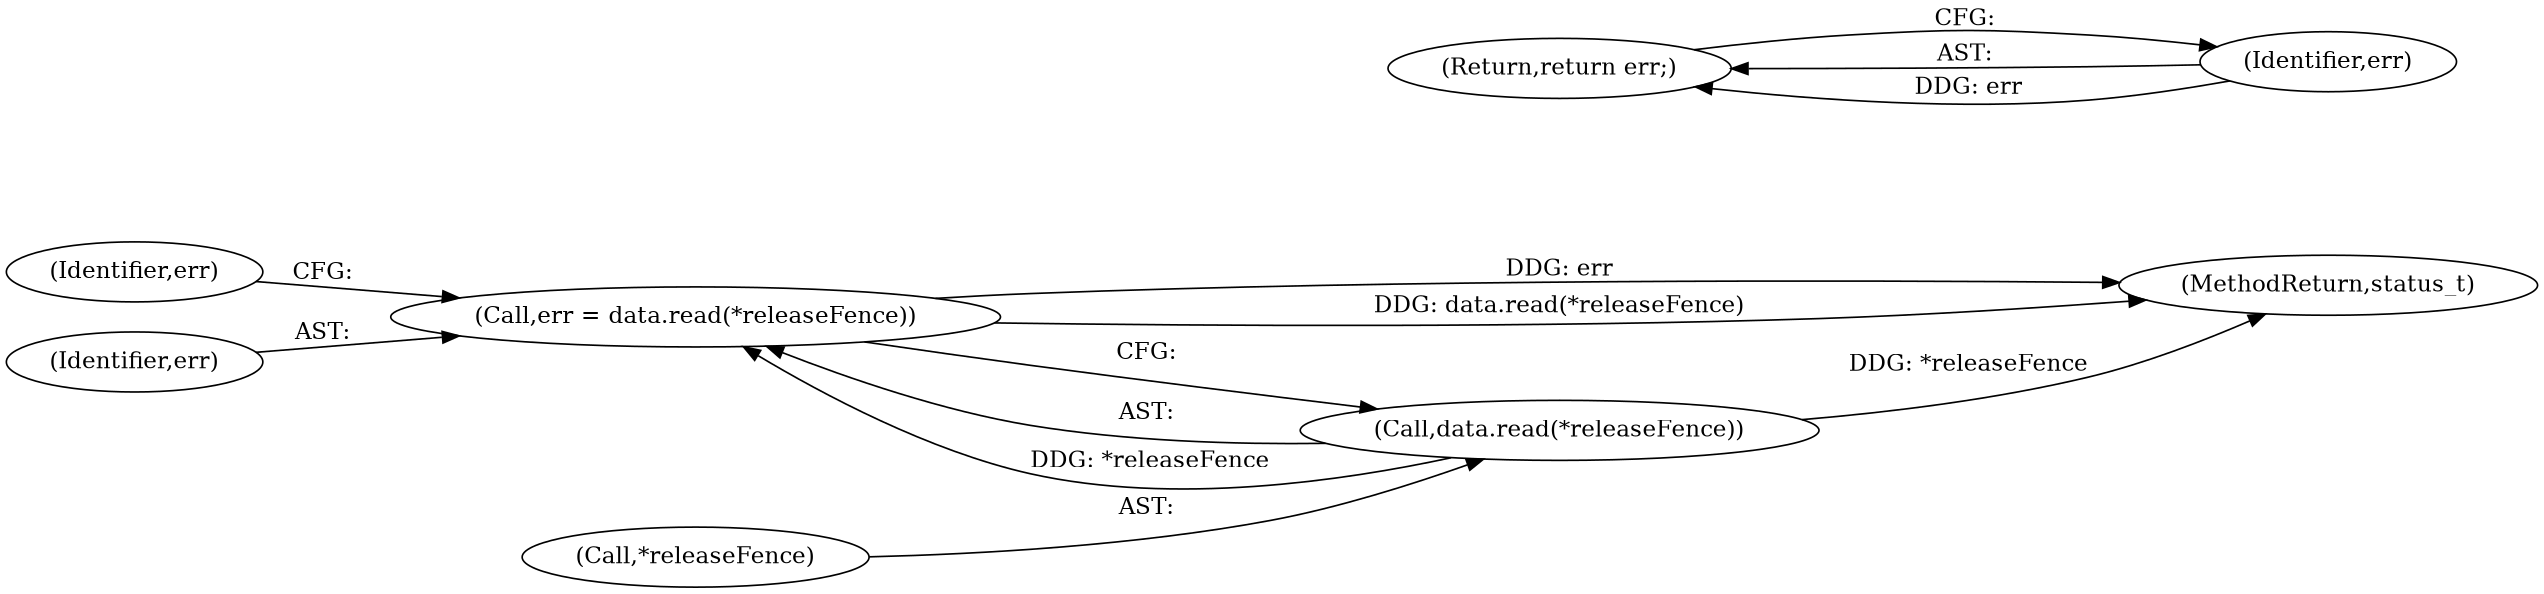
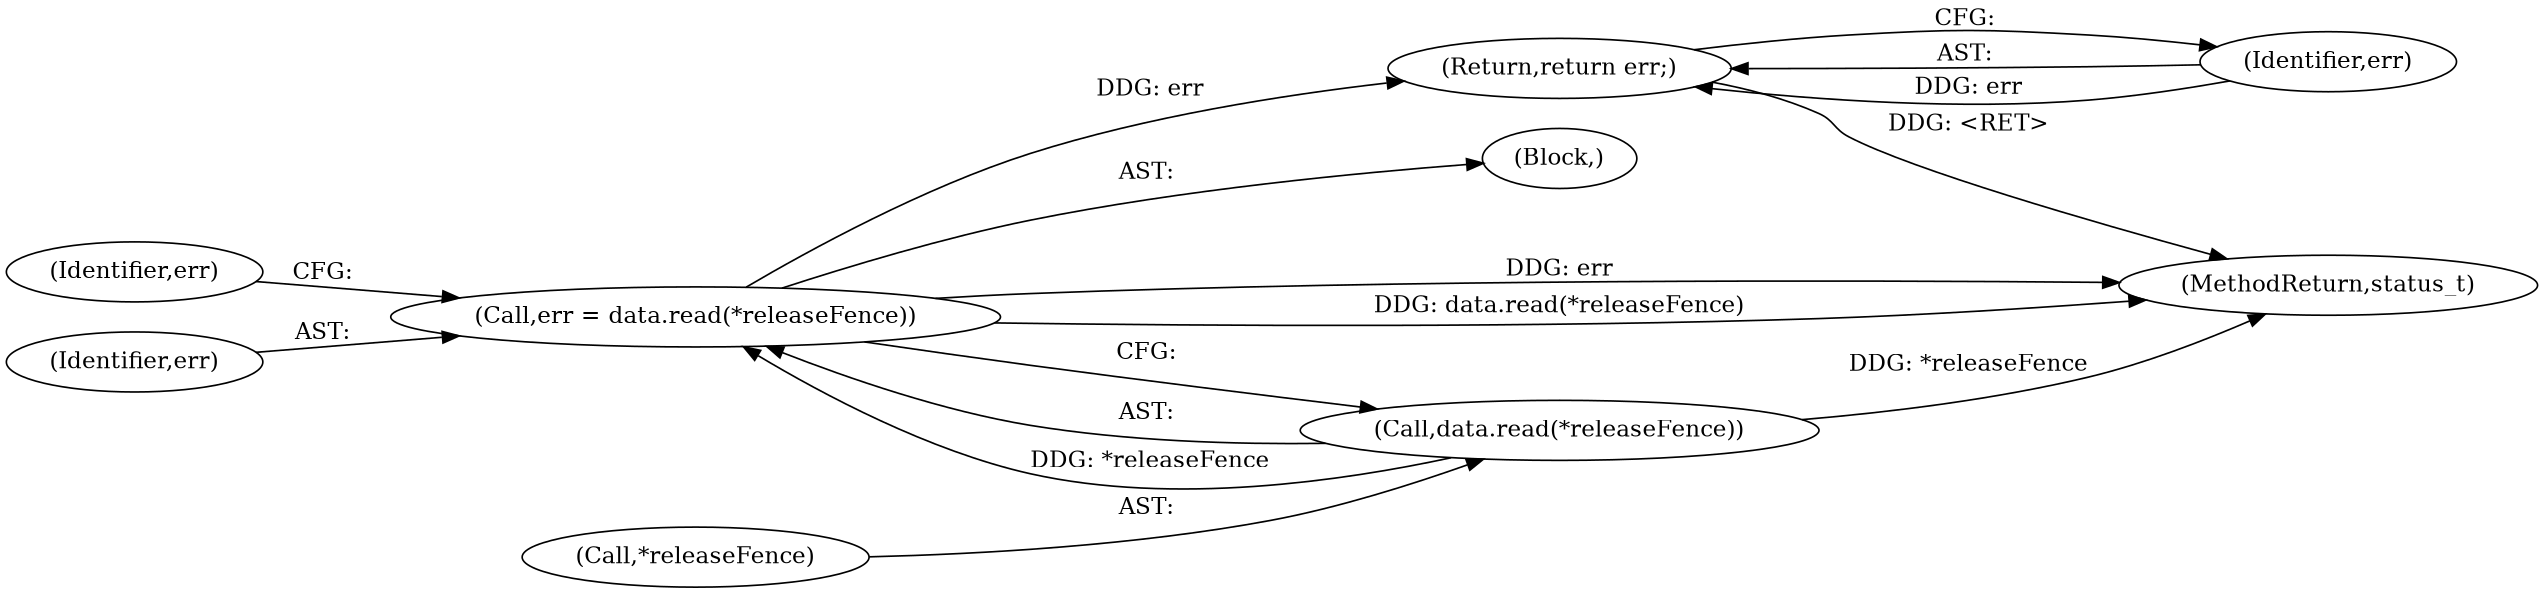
  digraph {
    rankdir=LR
    n1 [label="(Call,err = data.read(*releaseFence))"]
    n2 [label="(Call,data.read(*releaseFence))"]
    n3 [label="(Return,return err;)"]
    n4 [label="(MethodReturn,status_t)"]
+   n5 [label="(Block,)"]
    n6 [label="(Identifier,err)"]
    n7 [label="(Call,*releaseFence)"]
    n8 [label="(Identifier,err)"]
    n9 [label="(Identifier,err)"]
    n1 -> n2 [label="CFG: "]
+   n1 -> n3 [label="DDG: err"]
    n1 -> n4 [label="DDG: err"]
    n1 -> n4 [label="DDG: data.read(*releaseFence)"]
+   n1 -> n5 [label="AST: "]
    n2 -> n1 [label="AST: "]
    n2 -> n1 [label="DDG: *releaseFence"]
    n2 -> n4 [label="DDG: *releaseFence"]
+   n3 -> n4 [label="DDG: <RET>"]
    n3 -> n6 [label="CFG: "]
    n6 -> n3 [label="AST: "]
    n6 -> n3 [label="DDG: err"]
    n7 -> n2 [label="AST: "]
    n8 -> n1 [label="CFG: "]
    n9 -> n1 [label="AST: "]
  }
